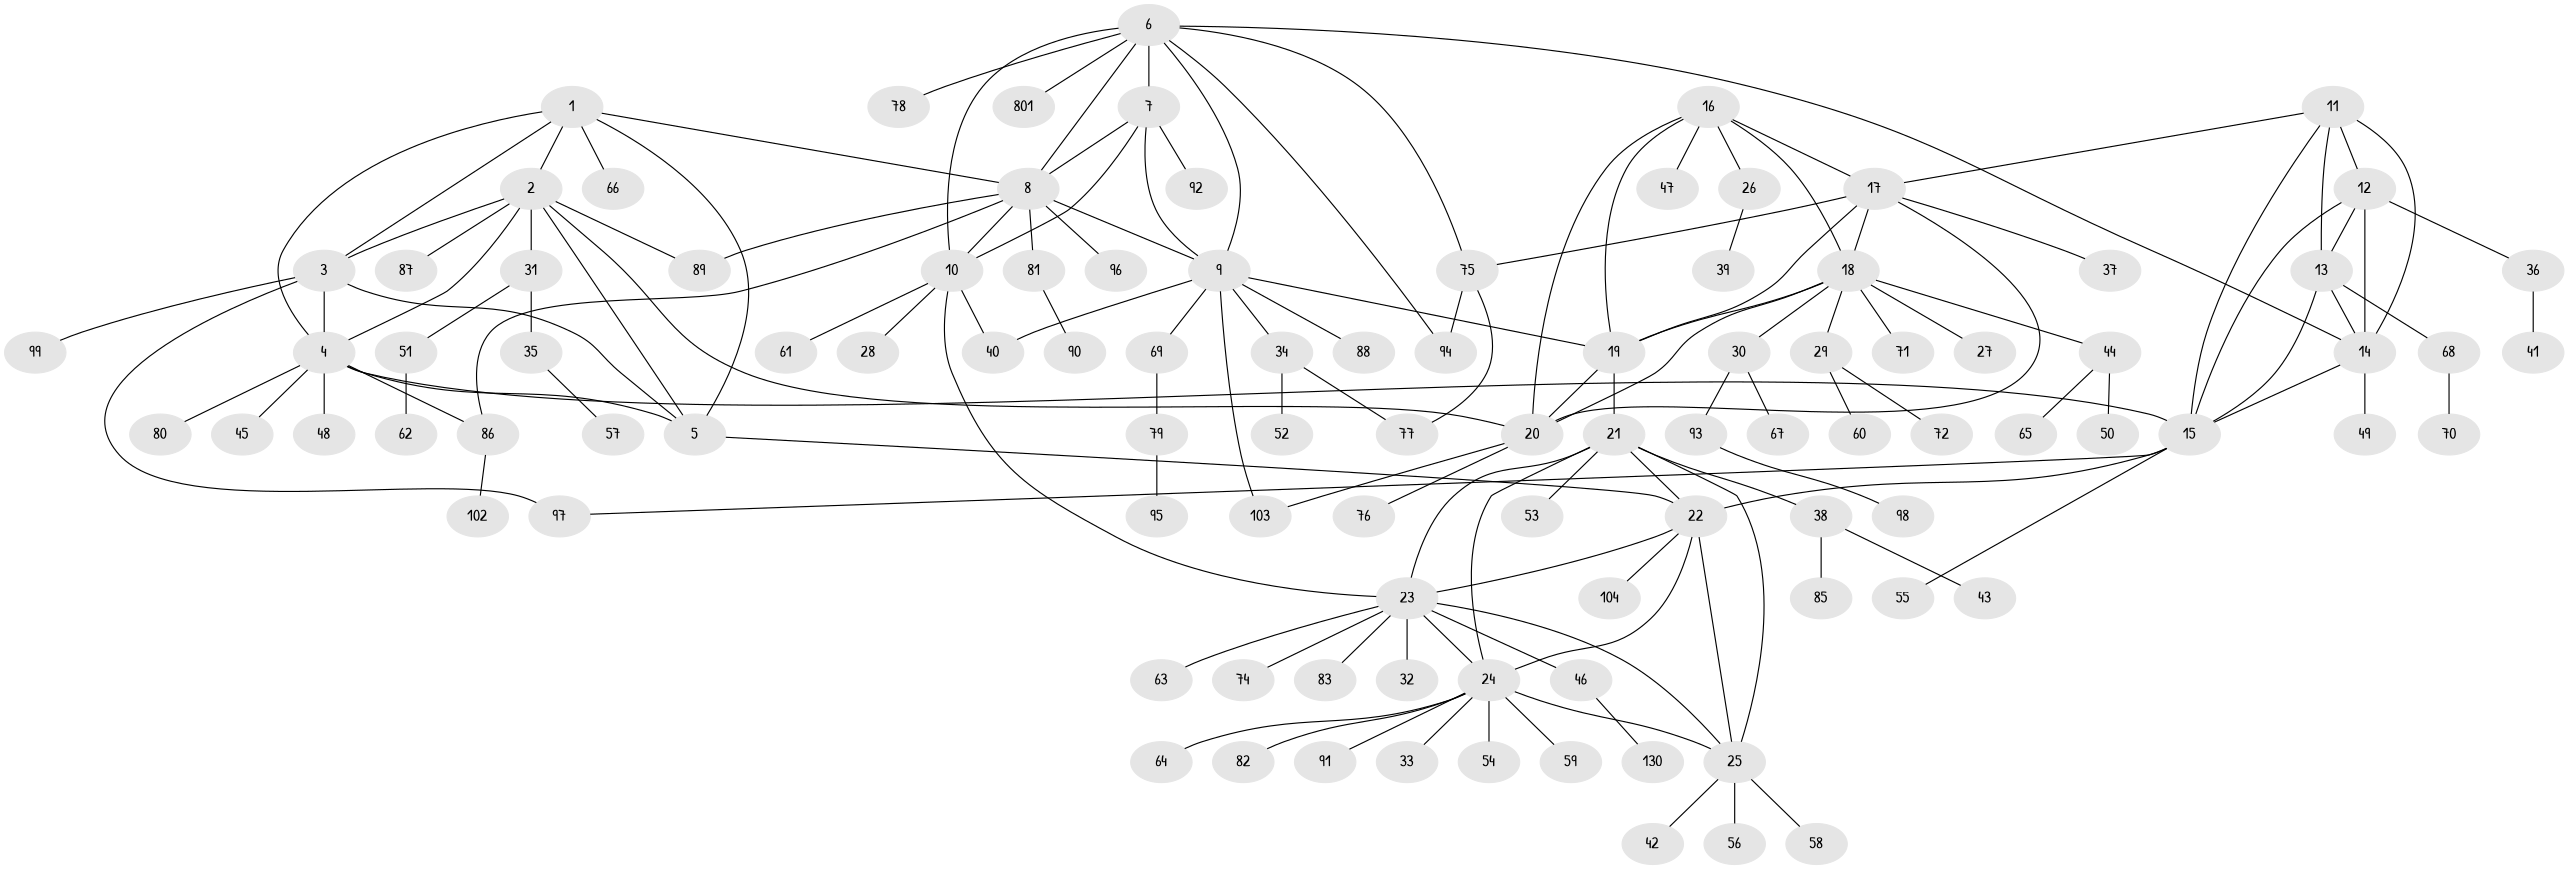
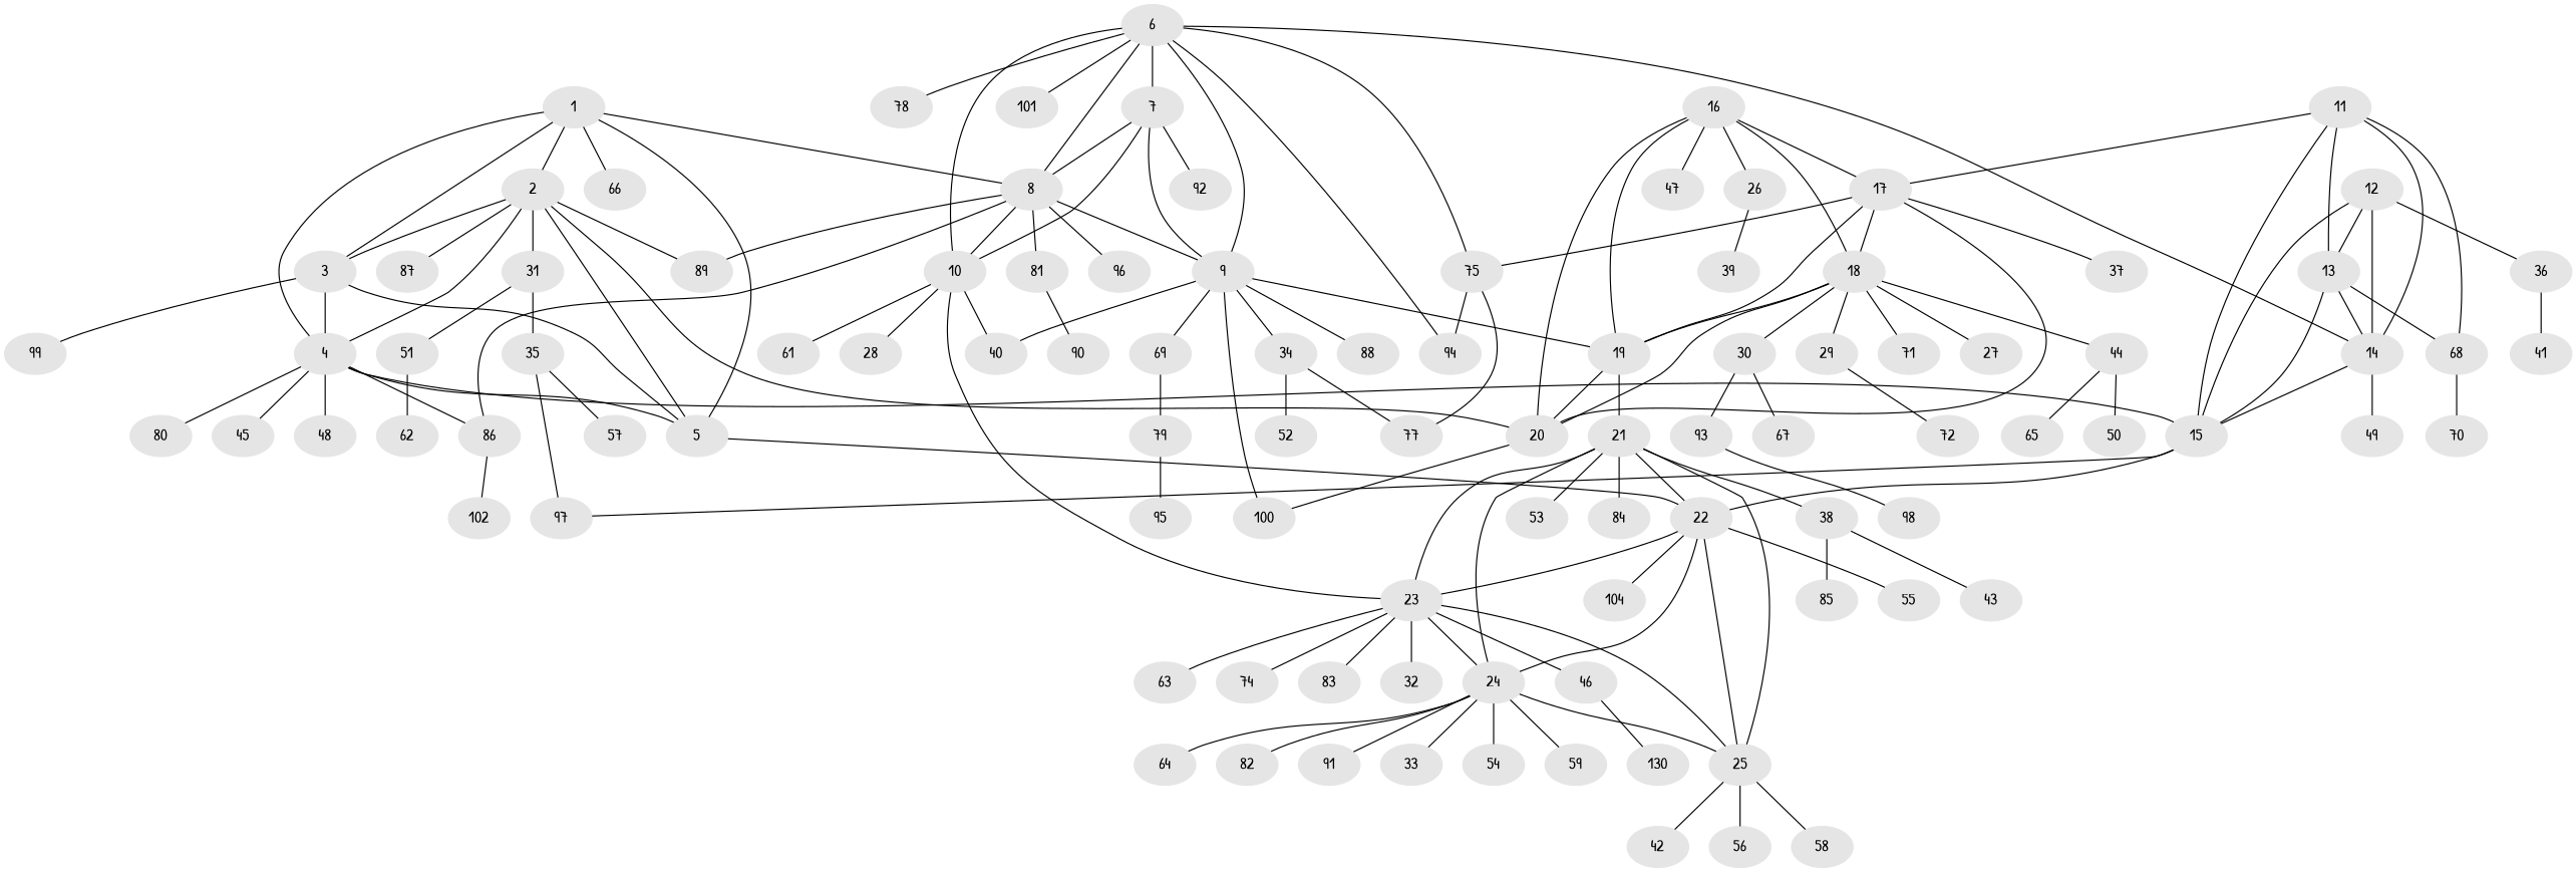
  graph {
    fontname="Patrick Hand"
    node [color=gray90 fontname="Patrick Hand" style=filled]
    edge [fontname="Patrick Hand"]
    1
    2
    3
    4
    5
    8
    66
    20
    31
    87
    89
    97
    99
    15
    45
    48
    80
    86
    22
    9
    10
    81
    96
-   103
-   76
+   103 [label=100]
    35
    51
    55
    102
    23
    24
    25
    104
    6
    7
    14
    75
    78
    94
-   101 [label=801]
+   101
    92
    19
    34
    69
    88
    40
    28
    61
    49
    77
    90
    21
    52
    79
    32
    46
    63
    74
    83
    11
    12
    13
    17
    36
    68
    18
    37
    41
    70
    16
    26
    47
    27
    29
    30
    44
    71
    39
-   60
    72
    67
    93
    50
    65
    38
    53
+   84
    33
    54
    59
    64
    82
    91
    42
    56
    58
    43
    85
    n99 [label=130]
    98
    57
    62
    95
    1 -- 2
    1 -- 3
    1 -- 4
    1 -- 5
    1 -- 8
    1 -- 66
    2 -- 3
    2 -- 4
    2 -- 5
    2 -- 20
    2 -- 31
    2 -- 87
    2 -- 89
    3 -- 4
    3 -- 5
-   3 -- 97
+   35 -- 97
    3 -- 99
    4 -- 5
    4 -- 15
    4 -- 45
    4 -- 48
    4 -- 80
    4 -- 86
    5 -- 22
    8 -- 89
    8 -- 86
    8 -- 9
    8 -- 10
    8 -- 81
    8 -- 96
    20 -- 103
-   20 -- 76
    31 -- 35
    31 -- 51
    15 -- 97
    15 -- 22
-   15 -- 55
+   22 -- 55
    86 -- 102
    22 -- 23
    22 -- 24
    22 -- 25
    22 -- 104
    9 -- 103
    9 -- 19
    9 -- 34
    9 -- 69
    9 -- 88
    9 -- 40
    10 -- 23
    10 -- 40
    10 -- 28
    10 -- 61
    81 -- 90
    35 -- 57
    51 -- 62
    23 -- 24
    23 -- 25
    23 -- 32
    23 -- 46
    23 -- 63
    23 -- 74
    23 -- 83
    24 -- 25
    24 -- 33
    24 -- 54
    24 -- 59
    24 -- 64
    24 -- 82
    24 -- 91
    25 -- 42
    25 -- 56
    25 -- 58
    6 -- 8
    6 -- 9
    6 -- 10
    6 -- 7
    6 -- 14
    6 -- 75
    6 -- 78
    6 -- 94
    6 -- 101
    7 -- 8
    7 -- 9
    7 -- 10
    7 -- 92
    14 -- 15
    14 -- 49
    75 -- 94
    75 -- 77
    19 -- 20
    19 -- 21
    34 -- 77
    34 -- 52
    69 -- 79
    21 -- 22
    21 -- 23
    21 -- 24
    21 -- 25
    21 -- 38
    21 -- 53
+   21 -- 84
    79 -- 95
    46 -- n99
    11 -- 15
    11 -- 14
-   11 -- 12
+   11 -- 68
    11 -- 13
    11 -- 17
    12 -- 15
    12 -- 14
    12 -- 13
    12 -- 36
    13 -- 15
    13 -- 14
    13 -- 68
    17 -- 20
    17 -- 75
    17 -- 19
    17 -- 18
    17 -- 37
    36 -- 41
    68 -- 70
    18 -- 20
    18 -- 19
    18 -- 27
    18 -- 29
    18 -- 30
    18 -- 44
    18 -- 71
    16 -- 20
    16 -- 19
    16 -- 17
    16 -- 18
    16 -- 26
    16 -- 47
    26 -- 39
-   29 -- 60
    29 -- 72
    30 -- 67
    30 -- 93
    44 -- 50
    44 -- 65
    93 -- 98
    38 -- 43
    38 -- 85
  }
